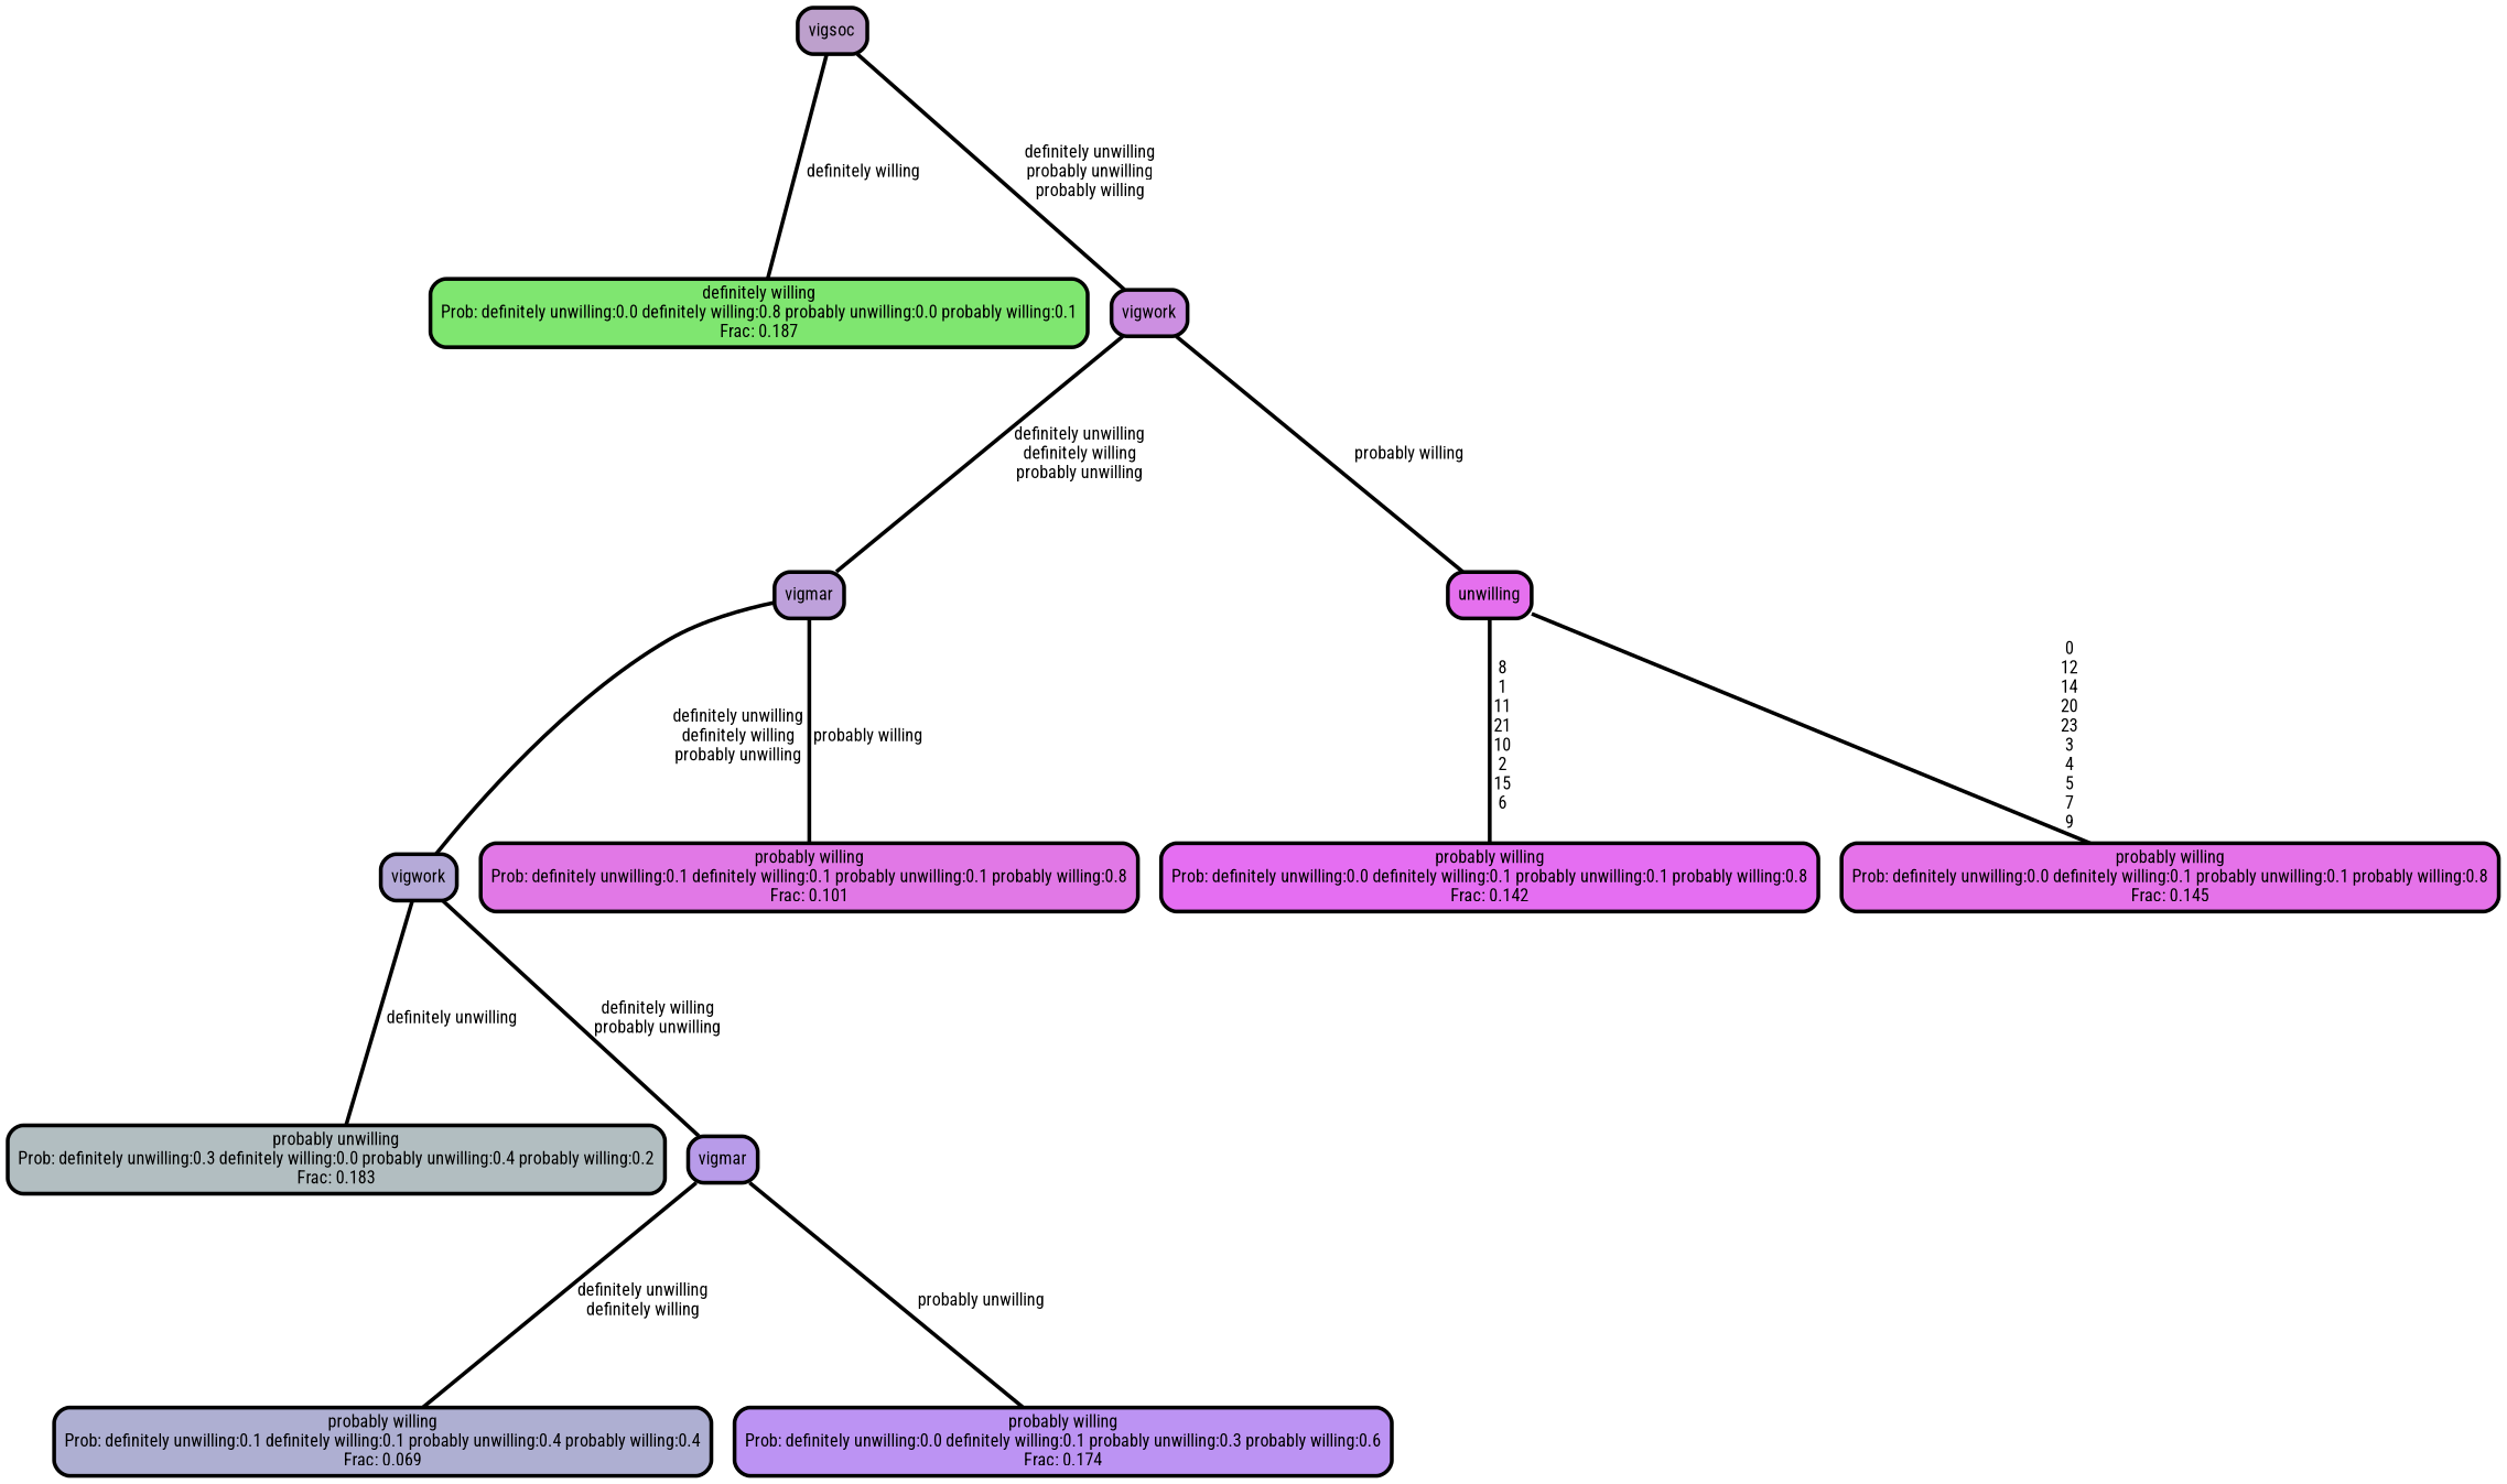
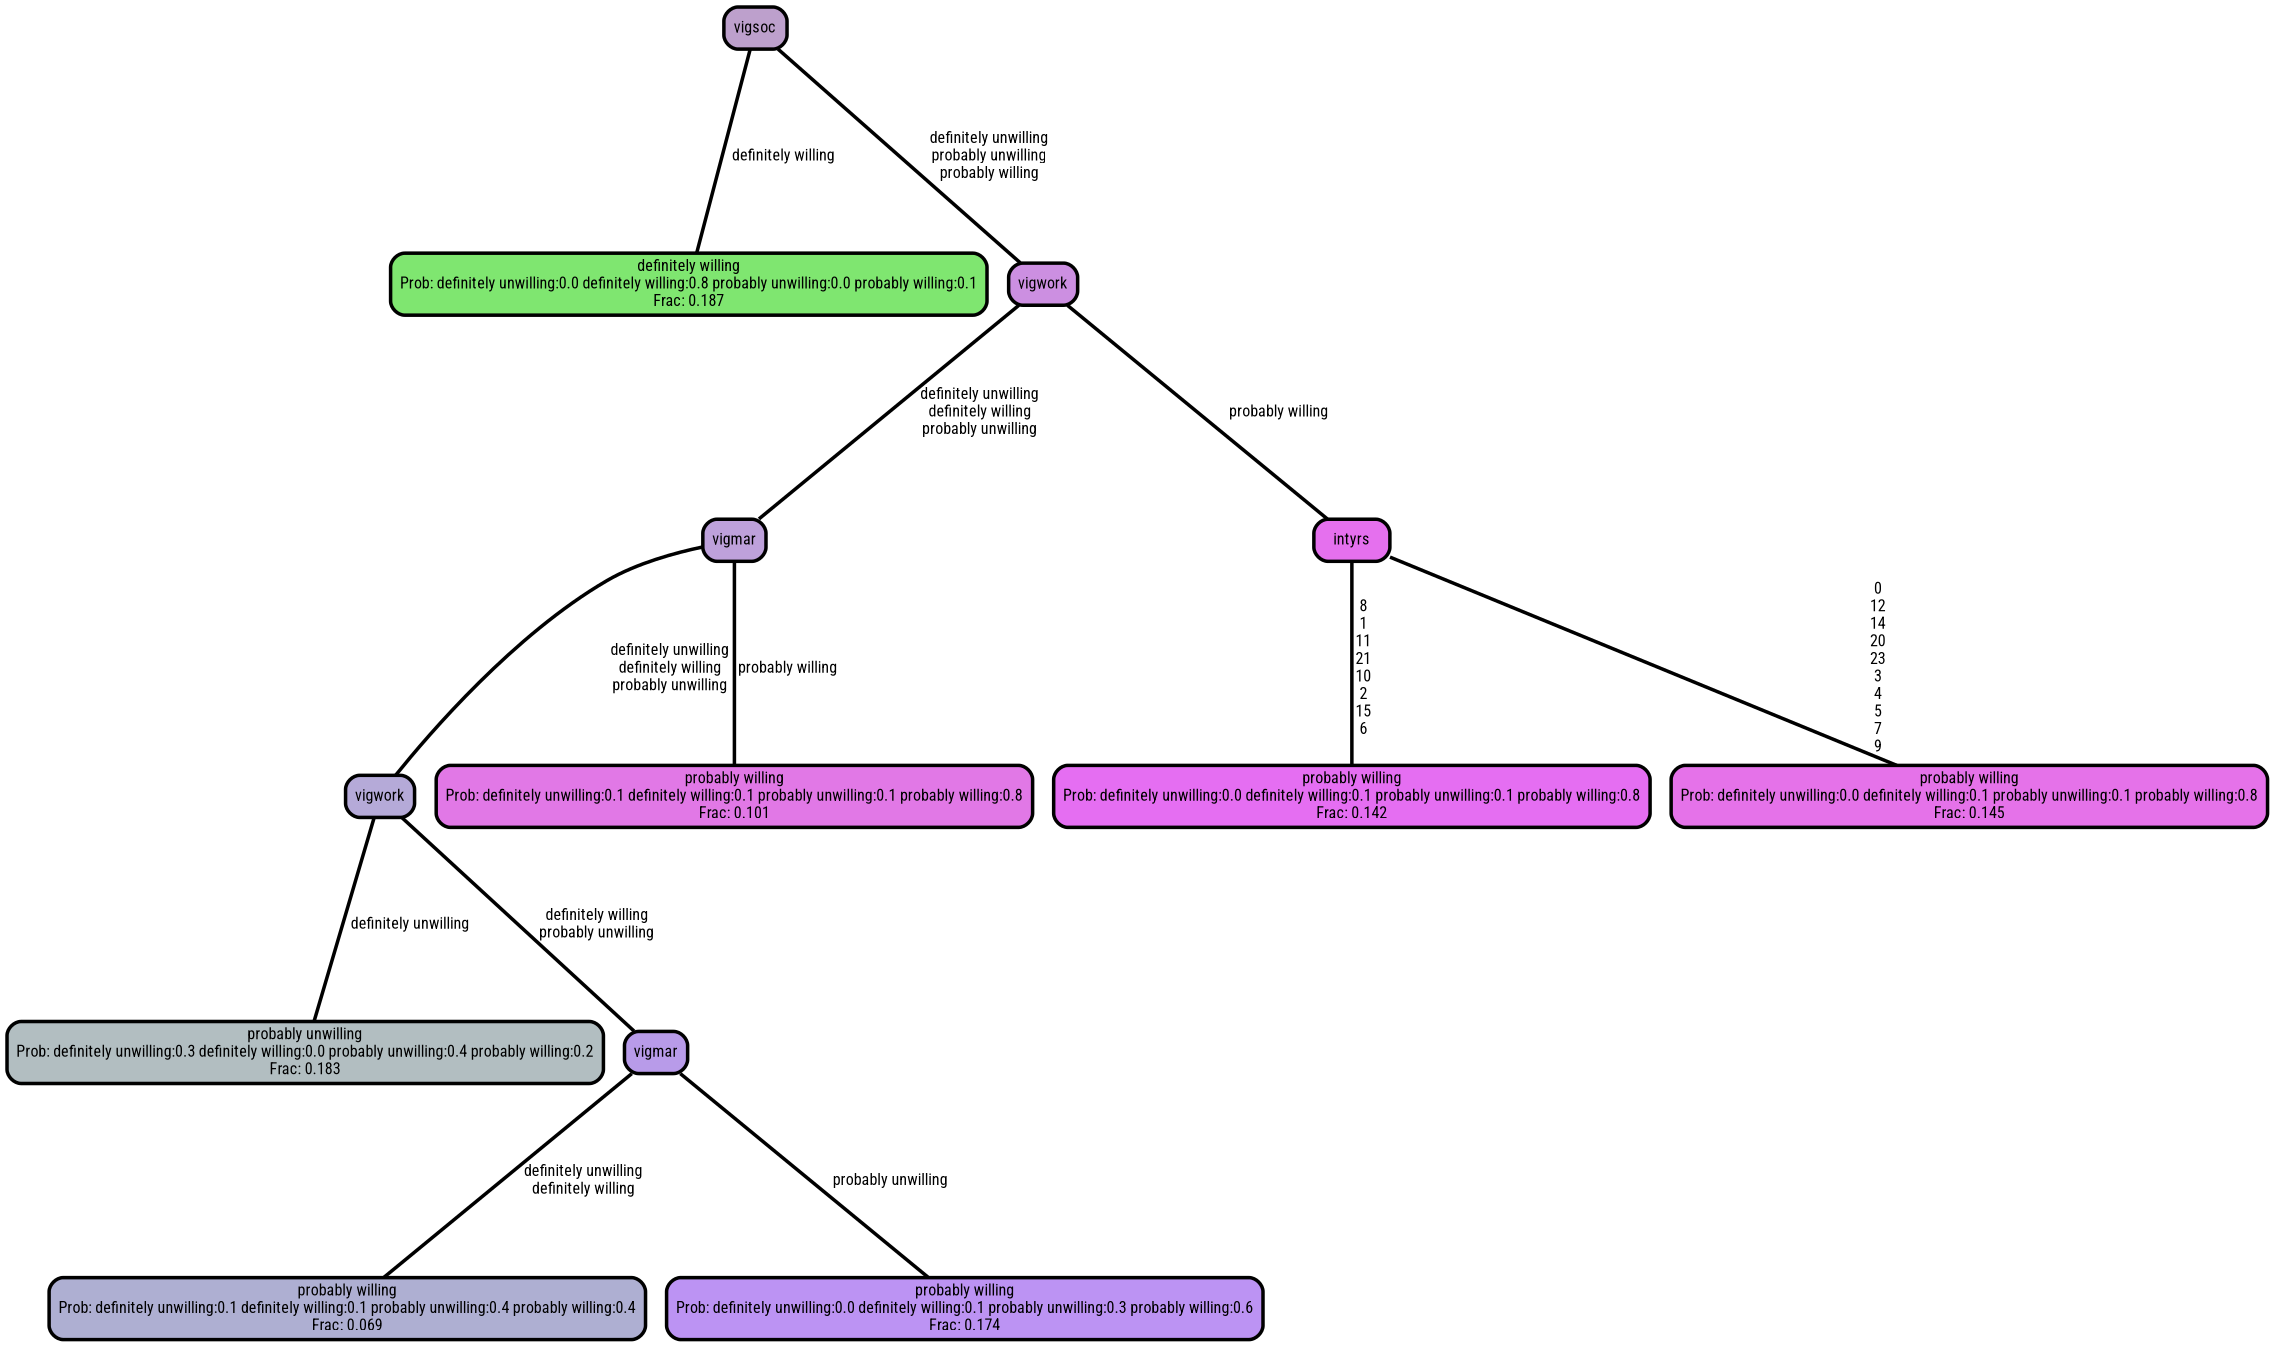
  graph {
    ranksep="0 equally"
    splines=straight
    fontname="Roboto Condensed"
    node [color=black fontcolor=black fontname="Roboto Condensed" penwidth=3 shape=box style="filled, rounded"]
    edge [color=black fontname="Roboto Condensed" penwidth=3]
    n1 [fillcolor="#7fe670" label="definitely willing\nProb: definitely unwilling:0.0 definitely willing:0.8 probably unwilling:0.0 probably willing:0.1\nFrac: 0.187"]
    n2 [fillcolor="#bda0cc" label=vigsoc]
    n3 [fillcolor="#cc8fe1" label=vigwork]
    n4 [fillcolor="#b2bec1" label="probably unwilling\nProb: definitely unwilling:0.3 definitely willing:0.0 probably unwilling:0.4 probably willing:0.2\nFrac: 0.183"]
    n5 [fillcolor="#b5aad8" label=vigwork]
    n6 [fillcolor="#b89be9" label=vigmar]
    n7 [fillcolor="#aeafd2" label="probably willing\nProb: definitely unwilling:0.1 definitely willing:0.1 probably unwilling:0.4 probably willing:0.4\nFrac: 0.069"]
    n8 [fillcolor="#bc93f3" label="probably willing\nProb: definitely unwilling:0.0 definitely willing:0.1 probably unwilling:0.3 probably willing:0.6\nFrac: 0.174"]
    n9 [fillcolor="#bea1db" label=vigmar]
    n10 [fillcolor="#e178e6" label="probably willing\nProb: definitely unwilling:0.1 definitely willing:0.1 probably unwilling:0.1 probably willing:0.8\nFrac: 0.101"]
-   n11 [fillcolor="#e570ee" label=unwilling]
+   n11 [fillcolor="#e570ee" label=intyrs]
    n12 [fillcolor="#e56ef2" label="probably willing\nProb: definitely unwilling:0.0 definitely willing:0.1 probably unwilling:0.1 probably willing:0.8\nFrac: 0.142"]
    n13 [fillcolor="#e572e9" label="probably willing\nProb: definitely unwilling:0.0 definitely willing:0.1 probably unwilling:0.1 probably willing:0.8\nFrac: 0.145"]
    subgraph sub_1 {
      rank=same
    }
    n2 -- n1 [label=" definitely willing"]
    n2 -- n3 [label=" definitely unwilling\n probably unwilling\n probably willing"]
    n3 -- n9 [label=" definitely unwilling\n definitely willing\n probably unwilling"]
    n3 -- n11 [label=" probably willing"]
    n5 -- n4 [label=" definitely unwilling"]
    n5 -- n6 [label=" definitely willing\n probably unwilling"]
    n6 -- n7 [label=" definitely unwilling\n definitely willing"]
    n6 -- n8 [label=" probably unwilling"]
    n9 -- n5 [label=" definitely unwilling\n definitely willing\n probably unwilling"]
    n9 -- n10 [label=" probably willing"]
    n11 -- n12 [label=" 8\n 1\n 11\n 21\n 10\n 2\n 15\n 6"]
    n11 -- n13 [label=" 0\n 12\n 14\n 20\n 23\n 3\n 4\n 5\n 7\n 9"]
  }
